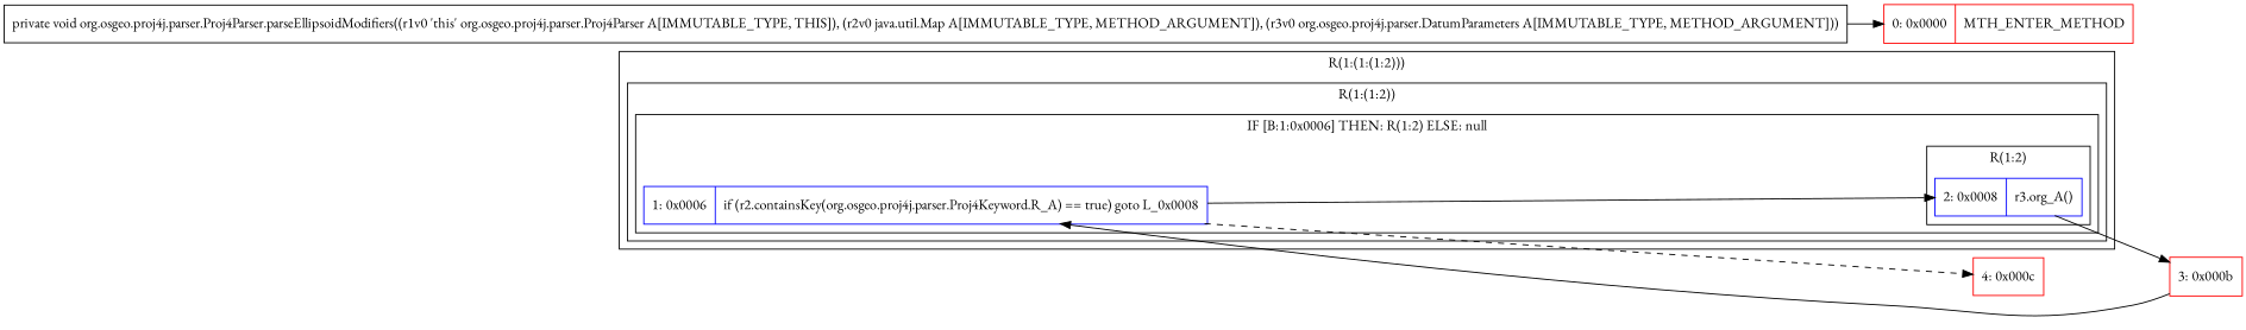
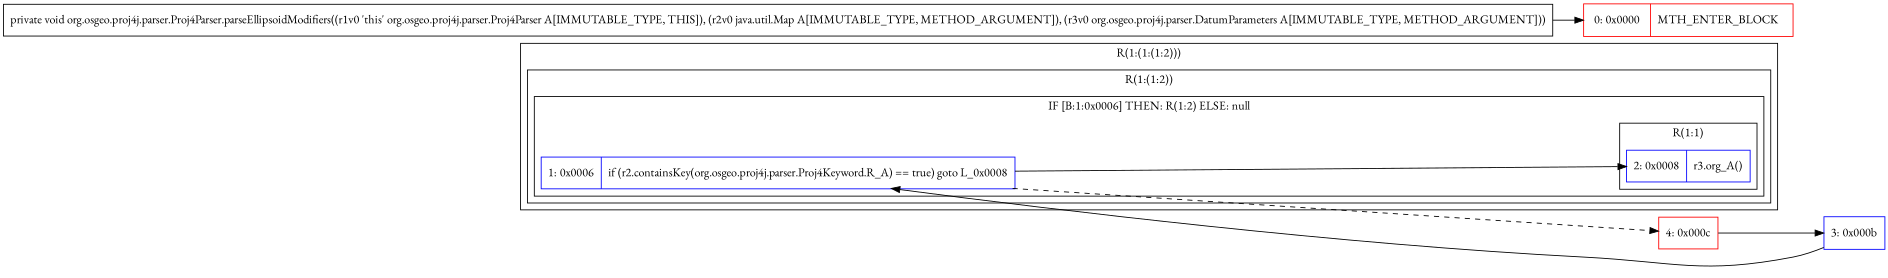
  digraph {
    fontname="EB Garamond"
    rankdir=LR
    node [color=red fontname="EB Garamond" shape=record]
    edge [fontname="EB Garamond"]
    n1 [color=blue label="{2\:\ 0x0008|r3.org_A()\l}"]
    n2 [color=blue label="{1\:\ 0x0006|if (r2.containsKey(org.osgeo.proj4j.parser.Proj4Keyword.R_A) == true) goto L_0x0008\l}"]
-   n3 [label="{3\:\ 0x000b}"]
+   n3 [color=blue label="{3\:\ 0x000b}"]
    n4 [label="{4\:\ 0x000c}"]
-   n5 [label="{0\:\ 0x0000|MTH_ENTER_METHOD\l}"]
+   n5 [label="{0\:\ 0x0000|MTH_ENTER_BLOCK\l}"]
    n6 [label="{private void org.osgeo.proj4j.parser.Proj4Parser.parseEllipsoidModifiers((r1v0 'this' org.osgeo.proj4j.parser.Proj4Parser A[IMMUTABLE_TYPE, THIS]), (r2v0 java.util.Map A[IMMUTABLE_TYPE, METHOD_ARGUMENT]), (r3v0 org.osgeo.proj4j.parser.DatumParameters A[IMMUTABLE_TYPE, METHOD_ARGUMENT])) }" color=""]
    subgraph cluster_1 {
      label="R(1:(1:(1:2)))"
      subgraph cluster_2 {
        label="R(1:(1:2))"
        subgraph cluster_3 {
          label="IF [B:1:0x0006] THEN: R(1:2) ELSE: null"
          n2
          subgraph cluster_4 {
-           label="R(1:2)"
+           label="R(1:1)"
            n1
          }
        }
      }
    }
-   n1 -> n3
+   n4 -> n3
    n2 -> n1
    n2 -> n4 [style=dashed]
    n3 -> n2
    n6 -> n5
  }
